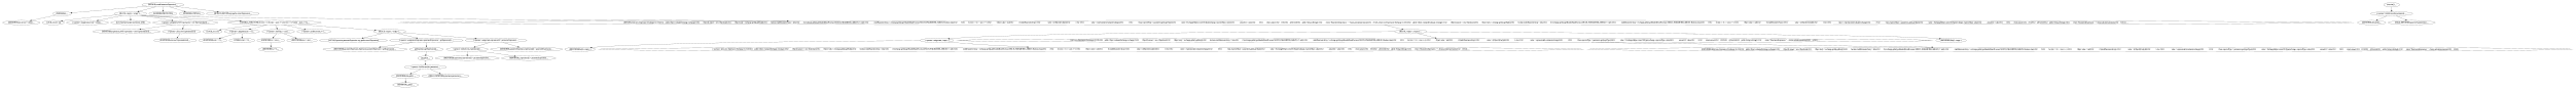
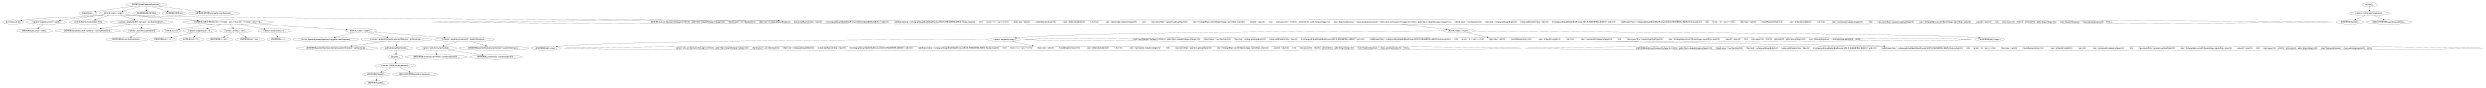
  digraph {
    fontname="Liberation Serif"
    node [fontname="Liberation Serif"]
    edge [fontname="Liberation Serif"]
    n1 [label=<(METHOD,createParametersExpression)<SUB>166</SUB>>]
    n2 [label=<(PARAM,this)<SUB>166</SUB>>]
    n3 [label=<(BLOCK,&lt;empty&gt;,&lt;empty&gt;)<SUB>166</SUB>>]
    n4 [label=<(MODIFIER,PROTECTED)>]
    n5 [label=<(MODIFIER,VIRTUAL)>]
    n6 [label=<(METHOD_RETURN,org.apache.camel.Expression)<SUB>166</SUB>>]
    n7 [label=<(LOCAL,int size: int)>]
    n8 [label=<(&lt;operator&gt;.assignment,int size = size())<SUB>167</SUB>>]
    n9 [label=<(LOCAL,Expression[] expressions: ANY)>]
    n10 [label=<(&lt;operator&gt;.assignment,ANY expressions = new Expression[size])<SUB>168</SUB>>]
    n11 [label=<(CONTROL_STRUCTURE,for (int i = 0; Some(i &lt; size); i++),for (int i = 0; Some(i &lt; size); i++))<SUB>169</SUB>>]
    n12 [label=<(RETURN,return new Expression&lt;Exchange&gt;() {\012\012    public Object evaluate(Exchange exchange) {\012        Object[] answer = new Object[size];\012        Object body = exchange.getIn().getBody();\012        boolean multiParameterArray = false;\012        if (exchange.getIn().getHeader(BeanProcessor.MULTI_PARAMETER_ARRAY) != null) {\012            multiParameterArray = exchange.getIn().getHeader(BeanProcessor.MULTI_PARAMETER_ARRAY, Boolean.class);\012        }\012        for (int i = 0; i &lt; size; i++) {\012            Object value = null;\012            if (multiParameterArray) {\012                value = ((Object[]) body)[i];\012            } else {\012                value = expressions[i].evaluate(exchange);\012            }\012            Class expectedType = parameters.get(i).getType();\012            value = ExchangeHelper.convertToType(exchange, expectedType, value);\012            answer[i] = value;\012        }\012        return answer;\012    }\012\012    @Override\012    public String toString() {\012        return &quot;ParametersExpression: &quot; + Arrays.asList(expressions);\012    }\012};,return new Expression&lt;Exchange&gt;() {\012\012    public Object evaluate(Exchange exchange) {\012        Object[] answer = new Object[size];\012        Object body = exchange.getIn().getBody();\012        boolean multiParameterArray = false;\012        if (exchange.getIn().getHeader(BeanProcessor.MULTI_PARAMETER_ARRAY) != null) {\012            multiParameterArray = exchange.getIn().getHeader(BeanProcessor.MULTI_PARAMETER_ARRAY, Boolean.class);\012        }\012        for (int i = 0; i &lt; size; i++) {\012            Object value = null;\012            if (multiParameterArray) {\012                value = ((Object[]) body)[i];\012            } else {\012                value = expressions[i].evaluate(exchange);\012            }\012            Class expectedType = parameters.get(i).getType();\012            value = ExchangeHelper.convertToType(exchange, expectedType, value);\012            answer[i] = value;\012        }\012        return answer;\012    }\012\012    @Override\012    public String toString() {\012        return &quot;ParametersExpression: &quot; + Arrays.asList(expressions);\012    }\012};)<SUB>173</SUB>>]
    n13 [label=<(IDENTIFIER,size,int size = size())<SUB>167</SUB>>]
    n14 [label=<(IDENTIFIER,expressions,ANY expressions = new Expression[size])<SUB>168</SUB>>]
    n15 [label=<(&lt;operator&gt;.alloc,new Expression[size])>]
    n16 [label=<(LOCAL,int i: int)>]
    n17 [label=<(&lt;operator&gt;.assignment,int i = 0)<SUB>169</SUB>>]
    n18 [label=<(&lt;operator&gt;.lessThan,i &lt; size)<SUB>169</SUB>>]
    n19 [label=<(&lt;operator&gt;.postIncrement,i++)<SUB>169</SUB>>]
    n20 [label=<(BLOCK,&lt;empty&gt;,&lt;empty&gt;)<SUB>169</SUB>>]
    n21 [label=<(BLOCK,&lt;empty&gt;,&lt;empty&gt;)<SUB>173</SUB>>]
    n22 [label=<(size,size())<SUB>167</SUB>>]
    n23 [label=<(&lt;operator&gt;.fieldAccess,this.parameters)<SUB>167</SUB>>]
    n24 [label=<(IDENTIFIER,this,size())<SUB>167</SUB>>]
    n25 [label=<(FIELD_IDENTIFIER,parameters,parameters)<SUB>167</SUB>>]
    n26 [label=<(IDENTIFIER,size,new Expression[size])<SUB>168</SUB>>]
    n27 [label=<(IDENTIFIER,i,int i = 0)<SUB>169</SUB>>]
    n28 [label=<(LITERAL,0,int i = 0)<SUB>169</SUB>>]
    n29 [label=<(IDENTIFIER,i,i &lt; size)<SUB>169</SUB>>]
    n30 [label=<(IDENTIFIER,size,i &lt; size)<SUB>169</SUB>>]
    n31 [label=<(IDENTIFIER,i,i++)<SUB>169</SUB>>]
    n32 [label=<(LOCAL,Expression parameterExpression: org.apache.camel.Expression)>]
    n33 [label=<(&lt;operator&gt;.assignment,Expression parameterExpression = getExpression())<SUB>170</SUB>>]
    n34 [label=<(&lt;operator&gt;.assignment,expressions[i] = parameterExpression)<SUB>171</SUB>>]
    n35 [label=<(IDENTIFIER,parameterExpression,Expression parameterExpression = getExpression())<SUB>170</SUB>>]
    n36 [label=<(getExpression,getExpression())<SUB>170</SUB>>]
    n37 [label=<(&lt;operator&gt;.indexAccess,expressions[i])<SUB>171</SUB>>]
    n38 [label=<(IDENTIFIER,parameterExpression,expressions[i] = parameterExpression)<SUB>171</SUB>>]
    n39 [label=<(get,get(i))<SUB>170</SUB>>]
    n40 [label=<(&lt;operator&gt;.fieldAccess,this.parameters)<SUB>170</SUB>>]
    n41 [label=<(IDENTIFIER,this,get(i))<SUB>170</SUB>>]
    n42 [label=<(FIELD_IDENTIFIER,parameters,parameters)<SUB>170</SUB>>]
    n43 [label=<(IDENTIFIER,i,get(i))<SUB>170</SUB>>]
    n44 [label=<(IDENTIFIER,expressions,expressions[i] = parameterExpression)<SUB>171</SUB>>]
    n45 [label=<(IDENTIFIER,i,expressions[i] = parameterExpression)<SUB>171</SUB>>]
    n46 [label=<(&lt;operator&gt;.assignment,&lt;empty&gt;)>]
    n47 [label=<(&lt;init&gt;,new Expression&lt;Exchange&gt;() {\012\012    public Object evaluate(Exchange exchange) {\012        Object[] answer = new Object[size];\012        Object body = exchange.getIn().getBody();\012        boolean multiParameterArray = false;\012        if (exchange.getIn().getHeader(BeanProcessor.MULTI_PARAMETER_ARRAY) != null) {\012            multiParameterArray = exchange.getIn().getHeader(BeanProcessor.MULTI_PARAMETER_ARRAY, Boolean.class);\012        }\012        for (int i = 0; i &lt; size; i++) {\012            Object value = null;\012            if (multiParameterArray) {\012                value = ((Object[]) body)[i];\012            } else {\012                value = expressions[i].evaluate(exchange);\012            }\012            Class expectedType = parameters.get(i).getType();\012            value = ExchangeHelper.convertToType(exchange, expectedType, value);\012            answer[i] = value;\012        }\012        return answer;\012    }\012\012    @Override\012    public String toString() {\012        return &quot;ParametersExpression: &quot; + Arrays.asList(expressions);\012    }\012})<SUB>173</SUB>>]
    n48 [label=<(IDENTIFIER,$obj3,&lt;empty&gt;)>]
    n49 [label=<(IDENTIFIER,$obj3,&lt;empty&gt;)>]
    n50 [label=<(&lt;operator&gt;.alloc,new Expression&lt;Exchange&gt;() {\012\012    public Object evaluate(Exchange exchange) {\012        Object[] answer = new Object[size];\012        Object body = exchange.getIn().getBody();\012        boolean multiParameterArray = false;\012        if (exchange.getIn().getHeader(BeanProcessor.MULTI_PARAMETER_ARRAY) != null) {\012            multiParameterArray = exchange.getIn().getHeader(BeanProcessor.MULTI_PARAMETER_ARRAY, Boolean.class);\012        }\012        for (int i = 0; i &lt; size; i++) {\012            Object value = null;\012            if (multiParameterArray) {\012                value = ((Object[]) body)[i];\012            } else {\012                value = expressions[i].evaluate(exchange);\012            }\012            Class expectedType = parameters.get(i).getType();\012            value = ExchangeHelper.convertToType(exchange, expectedType, value);\012            answer[i] = value;\012        }\012        return answer;\012    }\012\012    @Override\012    public String toString() {\012        return &quot;ParametersExpression: &quot; + Arrays.asList(expressions);\012    }\012})<SUB>173</SUB>>]
    n51 [label=<(IDENTIFIER,$obj3,new Expression&lt;Exchange&gt;() {\012\012    public Object evaluate(Exchange exchange) {\012        Object[] answer = new Object[size];\012        Object body = exchange.getIn().getBody();\012        boolean multiParameterArray = false;\012        if (exchange.getIn().getHeader(BeanProcessor.MULTI_PARAMETER_ARRAY) != null) {\012            multiParameterArray = exchange.getIn().getHeader(BeanProcessor.MULTI_PARAMETER_ARRAY, Boolean.class);\012        }\012        for (int i = 0; i &lt; size; i++) {\012            Object value = null;\012            if (multiParameterArray) {\012                value = ((Object[]) body)[i];\012            } else {\012                value = expressions[i].evaluate(exchange);\012            }\012            Class expectedType = parameters.get(i).getType();\012            value = ExchangeHelper.convertToType(exchange, expectedType, value);\012            answer[i] = value;\012        }\012        return answer;\012    }\012\012    @Override\012    public String toString() {\012        return &quot;ParametersExpression: &quot; + Arrays.asList(expressions);\012    }\012})>]
    n1 -> n2
    n1 -> n3
    n1 -> n4
    n1 -> n5
    n1 -> n6
    n3 -> n7
    n3 -> n8
    n3 -> n9
    n3 -> n10
    n3 -> n11
    n3 -> n12
-   n2 -> n13
+   n8 -> n13
    n10 -> n14
    n10 -> n15
    n11 -> n16
    n11 -> n17
    n11 -> n18
    n11 -> n19
    n11 -> n20
    n12 -> n21
    n15 -> n26
    n17 -> n27
    n17 -> n28
    n18 -> n29
    n18 -> n30
-   n29 -> n31
+   n19 -> n31
    n20 -> n32
    n20 -> n33
    n20 -> n34
    n21 -> n46
    n21 -> n47
    n21 -> n48
    n22 -> n23
    n23 -> n24
    n23 -> n25
    n33 -> n35
    n33 -> n36
    n34 -> n37
    n34 -> n38
    n36 -> n39
    n37 -> n44
    n37 -> n45
    n39 -> n40
    n40 -> n41
    n40 -> n42
    n41 -> n43
    n46 -> n49
    n46 -> n50
    n47 -> n51
  }
